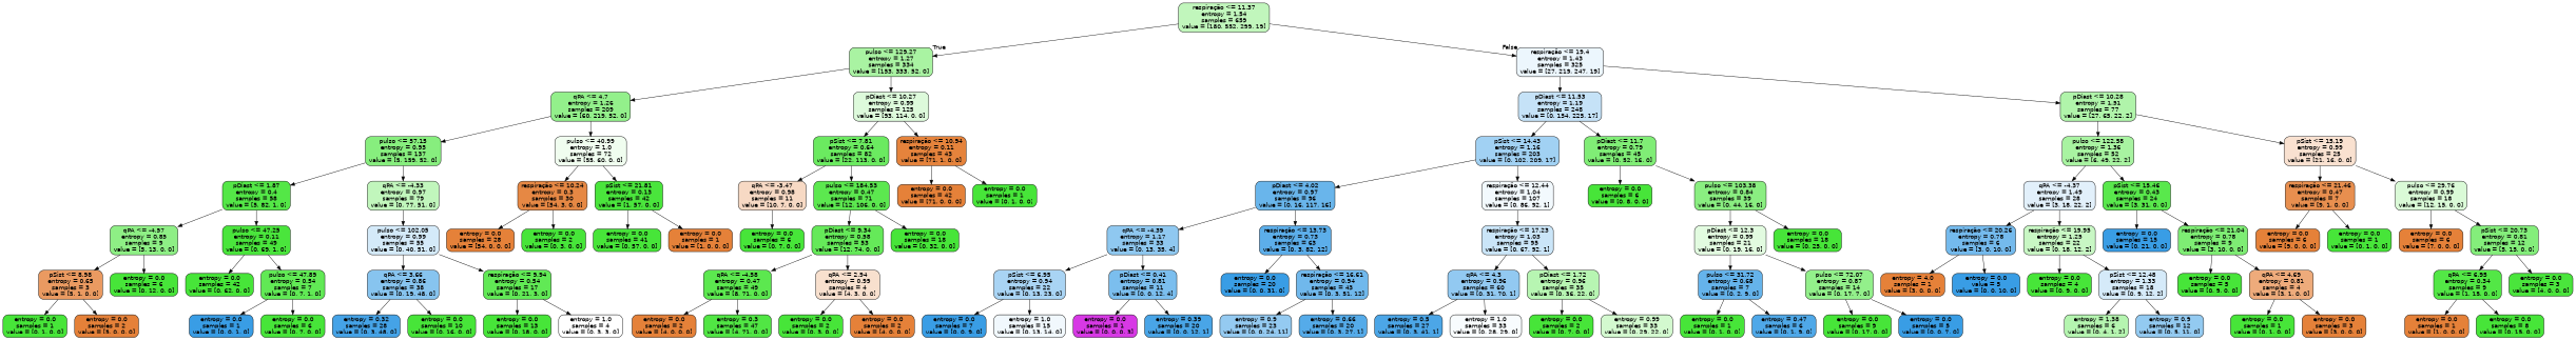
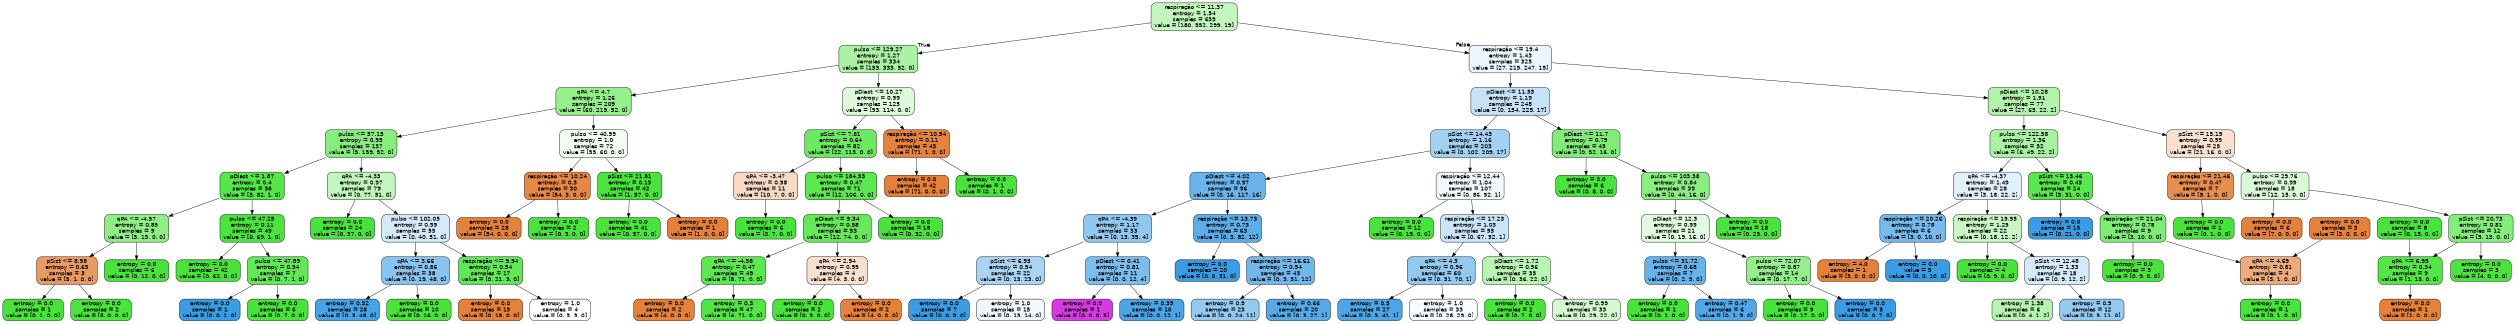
  digraph {
    node [color=black fillcolor="#47e539" fontname=helvetica shape=box style="filled, rounded"]
    edge [fontname=helvetica]
    n1 [fillcolor="#c1f6bc" label="respiração <= 11.37\nentropy = 1.54\nsamples = 659\nvalue = [180, 552, 299, 19]"]
    n2 [fillcolor="#a9f3a2" label="pulso <= 129.27\nentropy = 1.27\nsamples = 334\nvalue = [153, 333, 52, 0]"]
    n3 [fillcolor="#ecf6fd" label="respiração <= 19.4\nentropy = 1.43\nsamples = 325\nvalue = [27, 219, 247, 19]"]
    n4 [fillcolor="#93f08b" label="qPA <= 4.7\nentropy = 1.26\nsamples = 209\nvalue = [60, 219, 52, 0]"]
    n5 [fillcolor="#ddfadb" label="pDiast <= 10.27\nentropy = 0.99\nsamples = 125\nvalue = [93, 114, 0, 0]"]
    n6 [fillcolor="#c5e2f7" label="pDiast <= 11.53\nentropy = 1.19\nsamples = 248\nvalue = [0, 154, 225, 17]"]
    n7 [fillcolor="#b0f4aa" label="pDiast <= 10.28\nentropy = 1.51\nsamples = 77\nvalue = [27, 65, 22, 2]"]
    n8 [fillcolor="#87ee7e" label="pulso <= 57.15\nentropy = 0.95\nsamples = 137\nvalue = [5, 159, 52, 0]"]
    n9 [fillcolor="#f0fdef" label="pulso <= 40.99\nentropy = 1.0\nsamples = 72\nvalue = [55, 60, 0, 0]"]
    n10 [fillcolor="#6bea60" label="pSist <= 7.81\nentropy = 0.64\nsamples = 82\nvalue = [22, 113, 0, 0]"]
    n11 [fillcolor="#e5833c" label="respiração <= 10.94\nentropy = 0.11\nsamples = 43\nvalue = [71, 1, 0, 0]"]
    n12 [fillcolor="#54e747" label="pDiast <= 1.87\nentropy = 0.4\nsamples = 58\nvalue = [5, 82, 1, 0]"]
    n13 [fillcolor="#c1f6bc" label="qPA <= -4.33\nentropy = 0.97\nsamples = 79\nvalue = [0, 77, 51, 0]"]
    n14 [fillcolor="#e68844" label="respiração <= 10.24\nentropy = 0.3\nsamples = 30\nvalue = [54, 3, 0, 0]"]
    n15 [fillcolor="#4ae53c" label="pSist <= 21.81\nentropy = 0.13\nsamples = 42\nvalue = [1, 57, 0, 0]"]
    n16 [fillcolor="#8eef85" label="qPA <= -4.57\nentropy = 0.85\nsamples = 9\nvalue = [5, 13, 0, 0]"]
    n17 [fillcolor="#4ae53c" label="pulso <= 47.25\nentropy = 0.11\nsamples = 49\nvalue = [0, 69, 1, 0]"]
+   n18 [label="entropy = 0.0\nsamples = 24\nvalue = [0, 37, 0, 0]"]
    n19 [fillcolor="#d4eaf9" label="pulso <= 102.05\nentropy = 0.99\nsamples = 55\nvalue = [0, 40, 51, 0]"]
    n20 [fillcolor="#ea9a61" label="pSist <= 8.98\nentropy = 0.65\nsamples = 3\nvalue = [5, 1, 0, 0]"]
    n21 [label="entropy = 0.0\nsamples = 6\nvalue = [0, 12, 0, 0]"]
    n22 [label="entropy = 0.0\nsamples = 42\nvalue = [0, 62, 0, 0]"]
    n23 [fillcolor="#61e955" label="pulso <= 47.89\nentropy = 0.54\nsamples = 7\nvalue = [0, 7, 1, 0]"]
    n24 [label="entropy = 0.0\nsamples = 1\nvalue = [0, 1, 0, 0]"]
-   n25 [fillcolor="#e58139" label="entropy = 0.0\nsamples = 2\nvalue = [5, 0, 0, 0]"]
+   n25 [fillcolor="#4ae53c" label="entropy = 0.0\nsamples = 2\nvalue = [5, 0, 0, 0]"]
    n26 [fillcolor="#399de5" label="entropy = 0.0\nsamples = 1\nvalue = [0, 0, 1, 0]"]
    n27 [label="entropy = 0.0\nsamples = 6\nvalue = [0, 7, 0, 0]"]
    n28 [fillcolor="#87c4ef" label="qPA <= 3.66\nentropy = 0.86\nsamples = 38\nvalue = [0, 19, 48, 0]"]
    n29 [fillcolor="#61e955" label="respiração <= 9.94\nentropy = 0.54\nsamples = 17\nvalue = [0, 21, 3, 0]"]
    n30 [fillcolor="#45a3e7" label="entropy = 0.32\nsamples = 28\nvalue = [0, 3, 48, 0]"]
    n31 [label="entropy = 0.0\nsamples = 10\nvalue = [0, 16, 0, 0]"]
-   n32 [label="entropy = 0.0\nsamples = 13\nvalue = [0, 18, 0, 0]"]
+   n32 [fillcolor="#e58139" label="entropy = 0.0\nsamples = 13\nvalue = [0, 18, 0, 0]"]
    n33 [fillcolor="#ffffff" label="entropy = 1.0\nsamples = 4\nvalue = [0, 3, 3, 0]"]
    n34 [fillcolor="#e58139" label="entropy = 0.0\nsamples = 28\nvalue = [54, 0, 0, 0]"]
    n35 [label="entropy = 0.0\nsamples = 2\nvalue = [0, 3, 0, 0]"]
    n36 [label="entropy = 0.0\nsamples = 41\nvalue = [0, 57, 0, 0]"]
    n37 [fillcolor="#e58139" label="entropy = 0.0\nsamples = 1\nvalue = [1, 0, 0, 0]"]
    n38 [fillcolor="#f7d9c4" label="qPA <= -3.47\nentropy = 0.98\nsamples = 11\nvalue = [10, 7, 0, 0]"]
    n39 [fillcolor="#5ce84f" label="pulso <= 184.53\nentropy = 0.47\nsamples = 71\nvalue = [12, 106, 0, 0]"]
    n40 [fillcolor="#e58139" label="entropy = 0.0\nsamples = 42\nvalue = [71, 0, 0, 0]"]
    n41 [label="entropy = 0.0\nsamples = 1\nvalue = [0, 1, 0, 0]"]
    n42 [label="entropy = 0.0\nsamples = 6\nvalue = [0, 7, 0, 0]"]
    n43 [fillcolor="#65e959" label="pDiast <= 9.34\nentropy = 0.58\nsamples = 53\nvalue = [12, 74, 0, 0]"]
    n44 [label="entropy = 0.0\nsamples = 18\nvalue = [0, 32, 0, 0]"]
    n45 [fillcolor="#5ce84f" label="qPA <= -4.58\nentropy = 0.47\nsamples = 49\nvalue = [8, 71, 0, 0]"]
    n46 [fillcolor="#f8e0ce" label="qPA <= 2.94\nentropy = 0.99\nsamples = 4\nvalue = [4, 3, 0, 0]"]
    n47 [fillcolor="#e58139" label="entropy = 0.0\nsamples = 2\nvalue = [4, 0, 0, 0]"]
    n48 [fillcolor="#51e644" label="entropy = 0.3\nsamples = 47\nvalue = [4, 71, 0, 0]"]
    n49 [label="entropy = 0.0\nsamples = 2\nvalue = [0, 3, 0, 0]"]
    n50 [fillcolor="#e58139" label="entropy = 0.0\nsamples = 2\nvalue = [4, 0, 0, 0]"]
    n51 [fillcolor="#a1d1f3" label="pSist <= 14.43\nentropy = 1.16\nsamples = 203\nvalue = [0, 102, 209, 17]"]
    n52 [fillcolor="#80ed76" label="pDiast <= 11.7\nentropy = 0.79\nsamples = 45\nvalue = [0, 52, 16, 0]"]
    n53 [fillcolor="#a8f3a1" label="pulso <= 122.58\nentropy = 1.36\nsamples = 52\nvalue = [6, 49, 22, 2]"]
    n54 [fillcolor="#f9e1d0" label="pSist <= 15.19\nentropy = 0.99\nsamples = 25\nvalue = [21, 16, 0, 0]"]
    n55 [fillcolor="#69b5eb" label="pDiast <= 4.02\nentropy = 0.97\nsamples = 96\nvalue = [0, 16, 117, 16]"]
    n56 [fillcolor="#f2f9fd" label="respiração <= 12.44\nentropy = 1.04\nsamples = 107\nvalue = [0, 86, 92, 1]"]
    n57 [label="entropy = 0.0\nsamples = 6\nvalue = [0, 8, 0, 0]"]
    n58 [fillcolor="#8aee81" label="pulso <= 103.38\nentropy = 0.84\nsamples = 39\nvalue = [0, 44, 16, 0]"]
    n59 [fillcolor="#8fc8f0" label="qPA <= -4.39\nentropy = 1.17\nsamples = 33\nvalue = [0, 13, 35, 4]"]
    n60 [fillcolor="#5caeea" label="respiração <= 13.73\nentropy = 0.73\nsamples = 63\nvalue = [0, 3, 82, 12]"]
+   n61 [label="entropy = 0.0\nsamples = 12\nvalue = [0, 19, 0, 0]"]
    n62 [fillcolor="#cae5f8" label="respiração <= 17.23\nentropy = 1.03\nsamples = 95\nvalue = [0, 67, 92, 1]"]
    n63 [fillcolor="#a9d4f4" label="pSist <= 6.95\nentropy = 0.94\nsamples = 22\nvalue = [0, 13, 23, 0]"]
    n64 [fillcolor="#7bbeee" label="pDiast <= 0.41\nentropy = 0.81\nsamples = 11\nvalue = [0, 0, 12, 4]"]
    n65 [fillcolor="#399de5" label="entropy = 0.0\nsamples = 20\nvalue = [0, 0, 31, 0]"]
    n66 [fillcolor="#70b8ec" label="respiração <= 16.61\nentropy = 0.94\nsamples = 43\nvalue = [0, 3, 51, 12]"]
    n67 [fillcolor="#399de5" label="entropy = 0.0\nsamples = 7\nvalue = [0, 0, 9, 0]"]
    n68 [fillcolor="#f1f8fd" label="entropy = 1.0\nsamples = 15\nvalue = [0, 13, 14, 0]"]
    n69 [fillcolor="#d739e5" label="entropy = 0.0\nsamples = 1\nvalue = [0, 0, 0, 3]"]
-   n70 [fillcolor="#49a5e7" label="entropy = 0.39\nsamples = 20\nvalue = [0, 0, 12, 1]"]
+   n70 [fillcolor="#49a5e7" label="entropy = 0.39\nsamples = 10\nvalue = [0, 0, 12, 1]"]
    n71 [fillcolor="#94caf1" label="entropy = 0.9\nsamples = 23\nvalue = [0, 0, 24, 11]"]
    n72 [fillcolor="#55abe9" label="entropy = 0.66\nsamples = 20\nvalue = [0, 3, 27, 1]"]
    n73 [fillcolor="#92c9f1" label="qPA <= 4.3\nentropy = 0.96\nsamples = 60\nvalue = [0, 31, 70, 1]"]
    n74 [fillcolor="#b7f5b2" label="pDiast <= 1.72\nentropy = 0.96\nsamples = 35\nvalue = [0, 36, 22, 0]"]
    n75 [fillcolor="#4ca6e7" label="entropy = 0.5\nsamples = 27\nvalue = [0, 3, 41, 1]"]
    n76 [fillcolor="#f8fcfe" label="entropy = 1.0\nsamples = 33\nvalue = [0, 28, 29, 0]"]
    n77 [label="entropy = 0.0\nsamples = 2\nvalue = [0, 7, 0, 0]"]
    n78 [fillcolor="#d3f9cf" label="entropy = 0.99\nsamples = 33\nvalue = [0, 29, 22, 0]"]
    n79 [fillcolor="#e2fbe0" label="pDiast <= 12.3\nentropy = 0.99\nsamples = 21\nvalue = [0, 19, 16, 0]"]
    n80 [label="entropy = 0.0\nsamples = 18\nvalue = [0, 25, 0, 0]"]
    n81 [fillcolor="#65b3eb" label="pulso <= 31.72\nentropy = 0.68\nsamples = 7\nvalue = [0, 2, 9, 0]"]
    n82 [fillcolor="#93f08b" label="pulso <= 72.07\nentropy = 0.87\nsamples = 14\nvalue = [0, 17, 7, 0]"]
    n83 [label="entropy = 0.0\nsamples = 1\nvalue = [0, 1, 0, 0]"]
    n84 [fillcolor="#4fa8e8" label="entropy = 0.47\nsamples = 6\nvalue = [0, 1, 9, 0]"]
    n85 [label="entropy = 0.0\nsamples = 9\nvalue = [0, 17, 0, 0]"]
    n86 [fillcolor="#399de5" label="entropy = 0.0\nsamples = 5\nvalue = [0, 0, 7, 0]"]
    n87 [fillcolor="#e2f0fb" label="qPA <= -4.37\nentropy = 1.49\nsamples = 28\nvalue = [3, 18, 22, 2]"]
    n88 [fillcolor="#59e84c" label="pSist <= 15.46\nentropy = 0.43\nsamples = 24\nvalue = [3, 31, 0, 0]"]
    n89 [fillcolor="#e88f4f" label="respiração <= 21.46\nentropy = 0.47\nsamples = 7\nvalue = [9, 1, 0, 0]"]
    n90 [fillcolor="#dafad7" label="pulso <= 29.76\nentropy = 0.99\nsamples = 18\nvalue = [12, 15, 0, 0]"]
    n91 [fillcolor="#74baed" label="respiração <= 20.26\nentropy = 0.78\nsamples = 6\nvalue = [3, 0, 10, 0]"]
    n92 [fillcolor="#c8f7c4" label="respiração <= 19.95\nentropy = 1.25\nsamples = 22\nvalue = [0, 18, 12, 2]"]
    n93 [fillcolor="#399de5" label="entropy = 0.0\nsamples = 15\nvalue = [0, 21, 0, 0]"]
    n94 [fillcolor="#7eed74" label="respiração <= 21.04\nentropy = 0.78\nsamples = 9\nvalue = [3, 10, 0, 0]"]
    n95 [fillcolor="#e58139" label="entropy = 4.0\nsamples = 1\nvalue = [3, 0, 0, 0]"]
    n96 [fillcolor="#399de5" label="entropy = 0.0\nvalue = 5\nvalue = [0, 0, 10, 0]"]
    n97 [label="entropy = 0.0\nsamples = 4\nvalue = [0, 9, 0, 0]"]
    n98 [fillcolor="#d5eaf9" label="pSist <= 12.48\nentropy = 1.33\nsamples = 18\nvalue = [0, 9, 12, 2]"]
    n99 [fillcolor="#b5f5b0" label="entropy = 1.38\nsamples = 6\nvalue = [0, 4, 1, 2]"]
    n100 [fillcolor="#93caf1" label="entropy = 0.9\nsamples = 12\nvalue = [0, 5, 11, 0]"]
    n101 [label="entropy = 0.0\nsamples = 5\nvalue = [0, 9, 0, 0]"]
    n102 [fillcolor="#eeab7b" label="qPA <= 4.69\nentropy = 0.81\nsamples = 4\nvalue = [3, 1, 0, 0]"]
    n103 [label="entropy = 0.0\nsamples = 1\nvalue = [0, 1, 0, 0]"]
    n104 [fillcolor="#e58139" label="entropy = 0.0\nsamples = 3\nvalue = [3, 0, 0, 0]"]
-   n105 [fillcolor="#e58139" label="entropy = 0.0\nsamples = 6\nvalue = [9, 0, 0, 0]"]
    n106 [label="entropy = 0.0\nsamples = 1\nvalue = [0, 1, 0, 0]"]
    n107 [fillcolor="#e58139" label="entropy = 0.0\nsamples = 6\nvalue = [7, 0, 0, 0]"]
    n108 [fillcolor="#84ee7b" label="pSist <= 20.73\nentropy = 0.81\nsamples = 12\nvalue = [5, 15, 0, 0]"]
    n109 [fillcolor="#53e746" label="qPA <= 6.95\nentropy = 0.34\nsamples = 9\nvalue = [1, 15, 0, 0]"]
    n110 [fillcolor="#4ae53c" label="entropy = 0.0\nsamples = 3\nvalue = [4, 0, 0, 0]"]
    n111 [fillcolor="#e58139" label="entropy = 0.0\nsamples = 1\nvalue = [1, 0, 0, 0]"]
    n112 [label="entropy = 0.0\nsamples = 8\nvalue = [0, 15, 0, 0]"]
    n1 -> n2 [headlabel=True labelangle=45 labeldistance=2.5]
    n1 -> n3 [headlabel=False labelangle=-45 labeldistance=2.5]
    n2 -> n4
    n2 -> n5
    n3 -> n6
    n3 -> n7
    n4 -> n8
    n4 -> n9
    n5 -> n10
    n5 -> n11
    n6 -> n51
    n6 -> n52
    n7 -> n53
    n7 -> n54
    n8 -> n12
    n8 -> n13
    n9 -> n14
    n9 -> n15
    n10 -> n38
    n10 -> n39
    n11 -> n40
    n11 -> n41
    n12 -> n16
    n12 -> n17
+   n13 -> n18
    n13 -> n19
    n14 -> n34
    n14 -> n35
    n15 -> n36
    n15 -> n37
    n16 -> n20
    n16 -> n21
    n17 -> n22
    n17 -> n23
    n19 -> n28
    n19 -> n29
    n20 -> n24
    n20 -> n25
    n23 -> n26
    n23 -> n27
    n28 -> n30
    n28 -> n31
    n29 -> n32
    n29 -> n33
    n38 -> n42
    n39 -> n43
    n39 -> n44
    n43 -> n45
    n43 -> n46
    n45 -> n47
    n45 -> n48
    n46 -> n49
    n46 -> n50
    n51 -> n55
    n51 -> n56
    n52 -> n57
    n52 -> n58
    n53 -> n87
    n53 -> n88
    n54 -> n89
    n54 -> n90
    n55 -> n59
    n55 -> n60
+   n56 -> n61
    n56 -> n62
    n58 -> n79
    n58 -> n80
    n59 -> n63
    n59 -> n64
    n60 -> n65
    n60 -> n66
    n62 -> n73
    n62 -> n74
    n63 -> n67
    n63 -> n68
    n64 -> n69
    n64 -> n70
    n66 -> n71
    n66 -> n72
    n73 -> n75
    n73 -> n76
    n74 -> n77
    n74 -> n78
    n79 -> n81
    n79 -> n82
    n81 -> n83
    n81 -> n84
    n82 -> n85
    n82 -> n86
    n87 -> n91
    n87 -> n92
    n88 -> n93
    n88 -> n94
-   n89 -> n105
    n89 -> n106
    n90 -> n107
    n90 -> n108
    n91 -> n95
    n91 -> n96
    n92 -> n97
    n92 -> n98
    n94 -> n101
    n94 -> n102
    n98 -> n99
    n98 -> n100
    n102 -> n103
-   n102 -> n104
+   n104 -> n102
    n108 -> n109
    n108 -> n110
    n109 -> n111
-   n109 -> n112
+   n112 -> n109
  }
